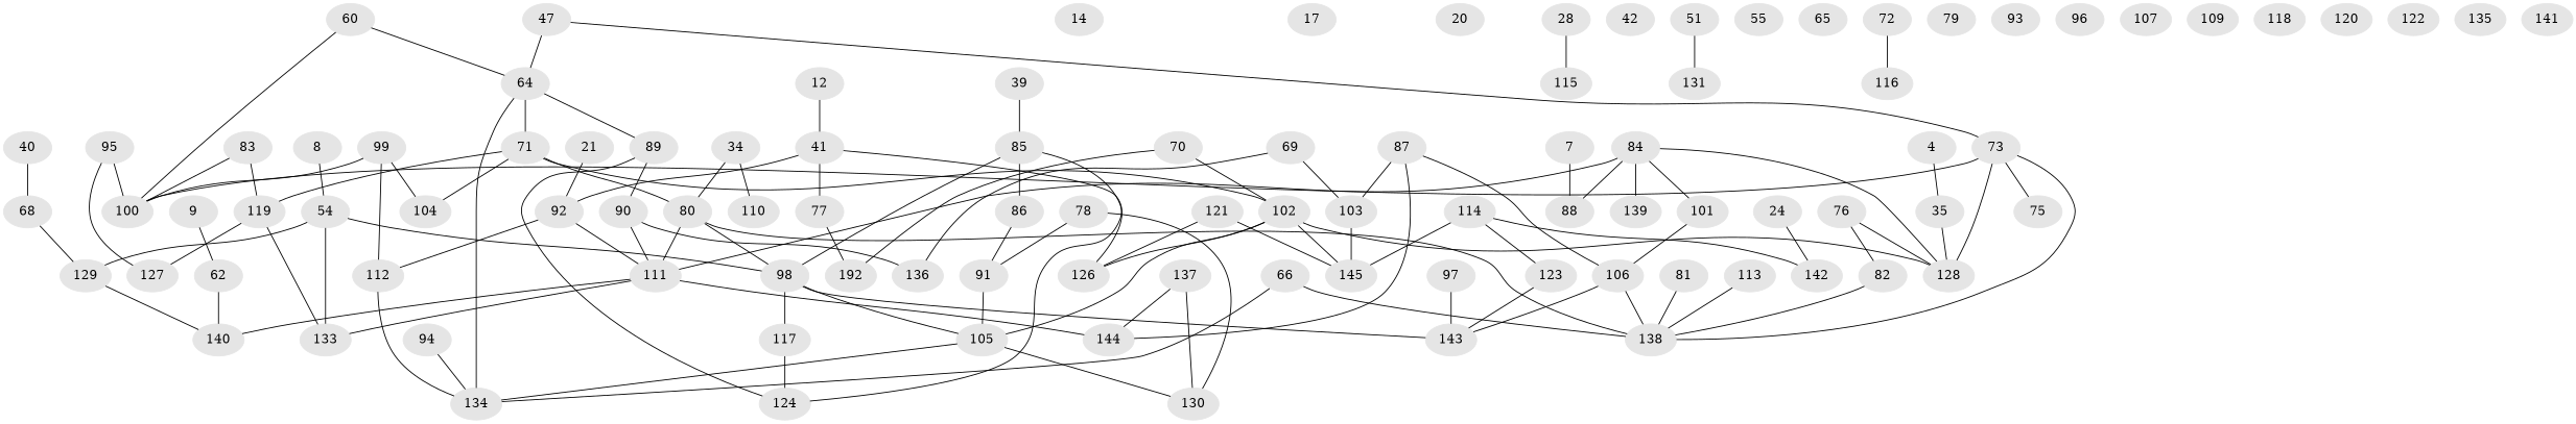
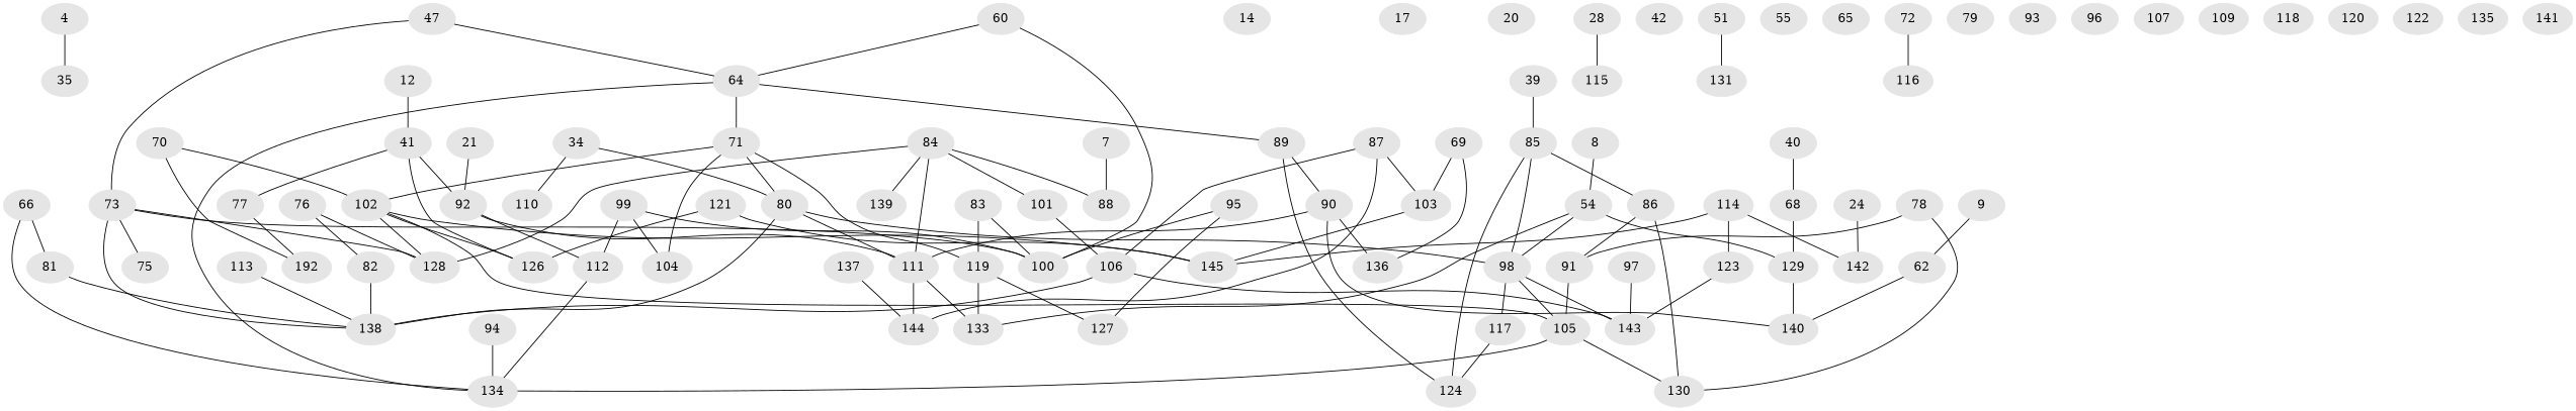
  graph {
    node [color=gray90 style=filled]
    4
    35
    128 [super="+59"]
    7
    88
    n6 [label=54]
    8
    129 [super="+43"]
    98 [super="+50"]
    133 [super="+54"]
    9
    62
    140
    12
    41
    92
    77
    126 [super="+56"]
    14
    17
    20
    21
    111 [super="+37+61+108"]
    112
    24
    142
    28
    115
    34 [super="+26"]
    80 [super="+6+36+45"]
    110
    138 [super="+10+125"]
    39
    85
    124 [super="+31"]
    86 [super="+52"]
    40
    68
    n39 [label=192]
    42
    64 [super="+27"]
    71 [super="+48"]
    89 [super="+57"]
    134 [super="+53+63"]
    47
    73 [super="+1"]
    100 [super="+19"]
    75
    51
    131
    55
    60
    102 [super="+2+16+33"]
    104
    119
    90 [super="+32"]
    65
    66 [super="+58"]
    69
    103
    136
    145
    105 [super="+11"]
    70
    127
    72
    116
    143 [super="+67"]
    117
    76
    82
    78
    91
    130 [super="+25"]
    79
    144
    81
    83 [super="+46"]
    84 [super="+18"]
    101
    139
    106
    87
    93
    94
    95
    96
    97
    99
    107
    109
    113
    114 [super="+23"]
    123
    118
    120
    121
    122
    135
    137
    141
    4 -- 35
-   35 -- 128
    7 -- 88
    n6 -- 129
    n6 -- 98
    n6 -- 133
    8 -- n6
    129 -- 140
    98 -- 105
    98 -- 143 [weight=2]
    98 -- 117
    9 -- 62
    62 -- 140
    12 -- 41
    41 -- 92
    41 -- 77
    41 -- 126
    92 -- 111
    92 -- 112
    77 -- n39
    21 -- 92
    111 -- 133
-   111 -- 140
+   90 -- 140
    111 -- 144
    112 -- 134
    24 -- 142
    28 -- 115
    34 -- 80
    34 -- 110
    80 -- 98
    80 -- 111 [weight=2]
    80 -- 138 [weight=2]
    39 -- 85
    85 -- 98
    85 -- 124
    85 -- 86
    86 -- 91
-   137 -- 130
+   86 -- 130
    40 -- 68
    68 -- 129
    64 -- 71
    64 -- 89
    64 -- 134
    71 -- 80
    71 -- 102
    71 -- 104
    71 -- 119
    89 -- 124
    89 -- 90
    47 -- 64
    47 -- 73
    73 -- 128
    73 -- 138
    73 -- 100
    73 -- 75
    51 -- 131
    60 -- 64
    60 -- 100
    102 -- 128
    102 -- 126 [weight=2]
    102 -- 145
    102 -- 105
    119 -- 133
    119 -- 127
    90 -- 111
    90 -- 136
-   66 -- 138
+   66 -- 81
    66 -- 134
    69 -- 103
    69 -- 136
    103 -- 145
    105 -- 134
    105 -- 130
    70 -- n39
    70 -- 102
    72 -- 116
    117 -- 124
    76 -- 128
    76 -- 82
    82 -- 138
    78 -- 91
    78 -- 130
    91 -- 105
    81 -- 138
    83 -- 100
    83 -- 119
    84 -- 128
    84 -- 88
    84 -- 111
    84 -- 101
    84 -- 139
    101 -- 106
    106 -- 138
    106 -- 143
    87 -- 103
    87 -- 144
    87 -- 106
    94 -- 134
    95 -- 100
    95 -- 127
    97 -- 143
    99 -- 112
    99 -- 100
    99 -- 104
    113 -- 138
    114 -- 142
    114 -- 145
    114 -- 123
    123 -- 143
    121 -- 126
    121 -- 145
    137 -- 144
  }
